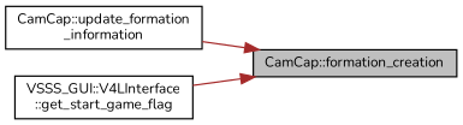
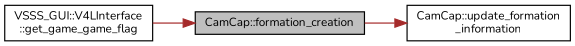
  digraph {
    fontname=Nunito
    rankdir=LR
    node [color=black fillcolor=white fontname=Nunito fontsize=10 shape=record style=filled]
    edge [color=brown fontname=Nunito fontsize=10 labelfontname=Helvetica labelfontsize=10 style=solid]
    n1 [fillcolor=grey75 fontcolor=black height=0.2 label="CamCap::formation_creation" width=0.4]
    n2 [height=0.2 label="CamCap::update_formation\l_information" width=0.4]
-   n3 [height=0.2 label="VSSS_GUI::V4LInterface\l::get_start_game_flag" width=0.4]
-   n2 -> n1
+   n3 [height=0.2 label="VSSS_GUI::V4LInterface\l::get_game_game_flag" width=0.4]
+   n1 -> n2
    n3 -> n1
  }
